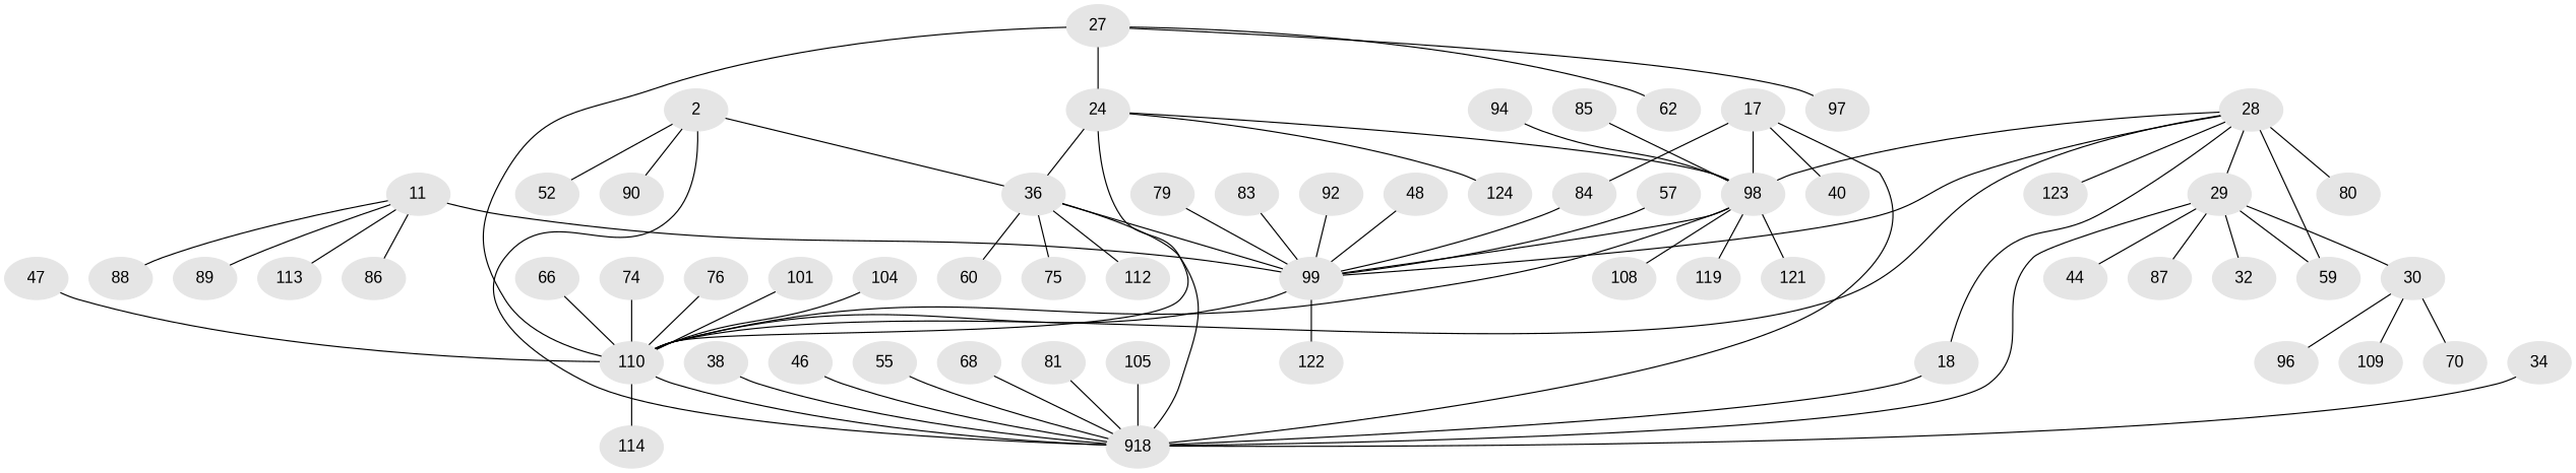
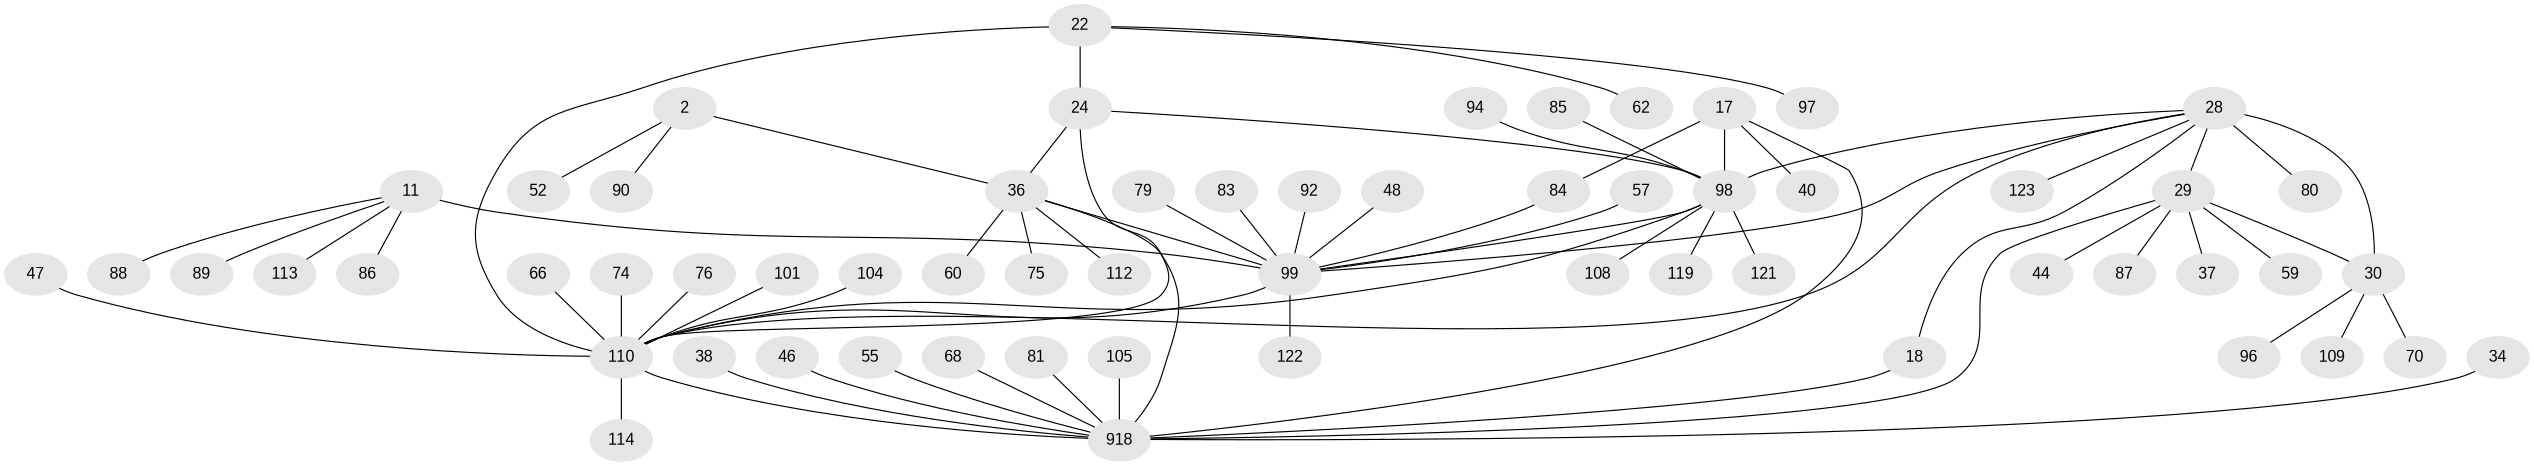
  graph {
    fontname="Liberation Sans"
    node [color=gray90 fontname="Liberation Sans" style=filled]
    edge [fontname="Liberation Sans"]
    2 [super="+1"]
    36 [super="+4"]
    52
    90
    n5 [label=918 super="+111"]
    99 [super="+12+42"]
    60
    75
    112 [super="+73"]
    11 [super="+8"]
    86
    88
    89 [super="+32+43"]
    113
    110 [super="+93+95+107+71+69"]
    122
    17 [super="+15"]
    40
    84 [super="+82"]
    98 [super="+78"]
    108 [super="+103"]
    119 [super="+64"]
    121
-   22 [super="+21" label=27]
+   22 [super="+21"]
    24 [super="+23"]
    62
    97
-   124 [super="+115+120"]
    114
    28 [super="+25"]
    29 [super="+27"]
    30 [super="+26"]
    n33 [label=18 super="+51"]
    80
    123 [super="+54+117"]
-   37 [label=32]
+   37
    44
    59
    87 [super="+41"]
    70
    96
    109
    34
    38
    46
    47
    48
    55
    57
    66
    68
    74
    76
    79
    81
    83
    85 [super="+49"]
    92
    94 [super="+65"]
    101
    104
    105
    2 -- 36 [weight=4]
    2 -- 52
    2 -- 90
-   2 -- n5 [weight=4]
    36 -- n5 [weight=4]
    36 -- 99
    36 -- 60
    36 -- 75
    36 -- 112
    99 -- 110 [weight=3]
    99 -- 122
    11 -- 99 [weight=8]
    11 -- 86
    11 -- 88
    11 -- 89
    11 -- 113
    110 -- n5 [weight=2]
    110 -- 114
    17 -- n5 [weight=2]
    17 -- 40
    17 -- 84
    17 -- 98 [weight=8]
    84 -- 99
    98 -- 99
    98 -- 110 [weight=2]
    98 -- 108
    98 -- 119
    98 -- 121
    22 -- 110 [weight=4]
    22 -- 24 [weight=4]
    22 -- 62
    22 -- 97
    24 -- 36
    24 -- 110 [weight=4]
    24 -- 98
-   24 -- 124
    28 -- 99
    28 -- 110
    28 -- 98
    28 -- 29 [weight=4]
-   28 -- 59 [weight=4]
+   28 -- 30 [weight=4]
    28 -- n33
    28 -- 80
    28 -- 123
    29 -- n5 [weight=3]
    29 -- 30 [weight=4]
    29 -- 37
    29 -- 44
    29 -- 59
    29 -- 87
    30 -- 70
    30 -- 96
    30 -- 109
    n33 -- n5
    34 -- n5
    38 -- n5
    46 -- n5
    47 -- 110
    48 -- 99
    55 -- n5
    57 -- 99
    66 -- 110
    68 -- n5
    74 -- 110
    76 -- 110
    79 -- 99
    81 -- n5
    83 -- 99
    85 -- 98
    92 -- 99
    94 -- 98
    101 -- 110
    104 -- 110
    105 -- n5
  }
